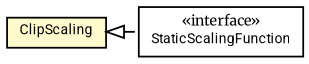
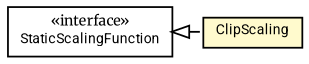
  digraph {
    nodesep=0.15
    rankdir=LR
    ranksep=0.25
    fontname=Merriweather
    node [fontcolor=black fontname=Merriweather fontsize=8 margin=0 shape=plaintext]
    n1 [height=0 label=<<table title="de.lmu.ifi.dbs.elki.utilities.scaling.StaticScalingFunction" border="0" cellborder="1" cellspacing="0" cellpadding="2" href="StaticScalingFunction.html" target="_parent"> 		<tr><td><table border="0" cellspacing="0" cellpadding="1"> 		<tr><td align="center" balign="center"> &#171;interface&#187; </td></tr> 		<tr><td align="center" balign="center"> <font face="Roboto">StaticScalingFunction</font> </td></tr> 		</table></td></tr> 		</table>> width=0]
    n2 [height=0 label=<<table title="de.lmu.ifi.dbs.elki.utilities.scaling.ClipScaling" border="0" cellborder="1" cellspacing="0" cellpadding="2" bgcolor="lemonChiffon" href="ClipScaling.html" target="_parent"> 		<tr><td><table border="0" cellspacing="0" cellpadding="1"> 		<tr><td align="center" balign="center"> <font face="Roboto">ClipScaling</font> </td></tr> 		</table></td></tr> 		</table>> width=0]
-   n2 -> n1 [arrowtail=empty color=black dir=back fontname=Merriweather fontsize=7 labelfontname=Roboto labelfontsize=7 style=dashed weight=9]
+   n1 -> n2 [arrowtail=empty color=black dir=back fontname=Merriweather fontsize=7 labelfontname=Roboto labelfontsize=7 style=dashed weight=9]
  }
